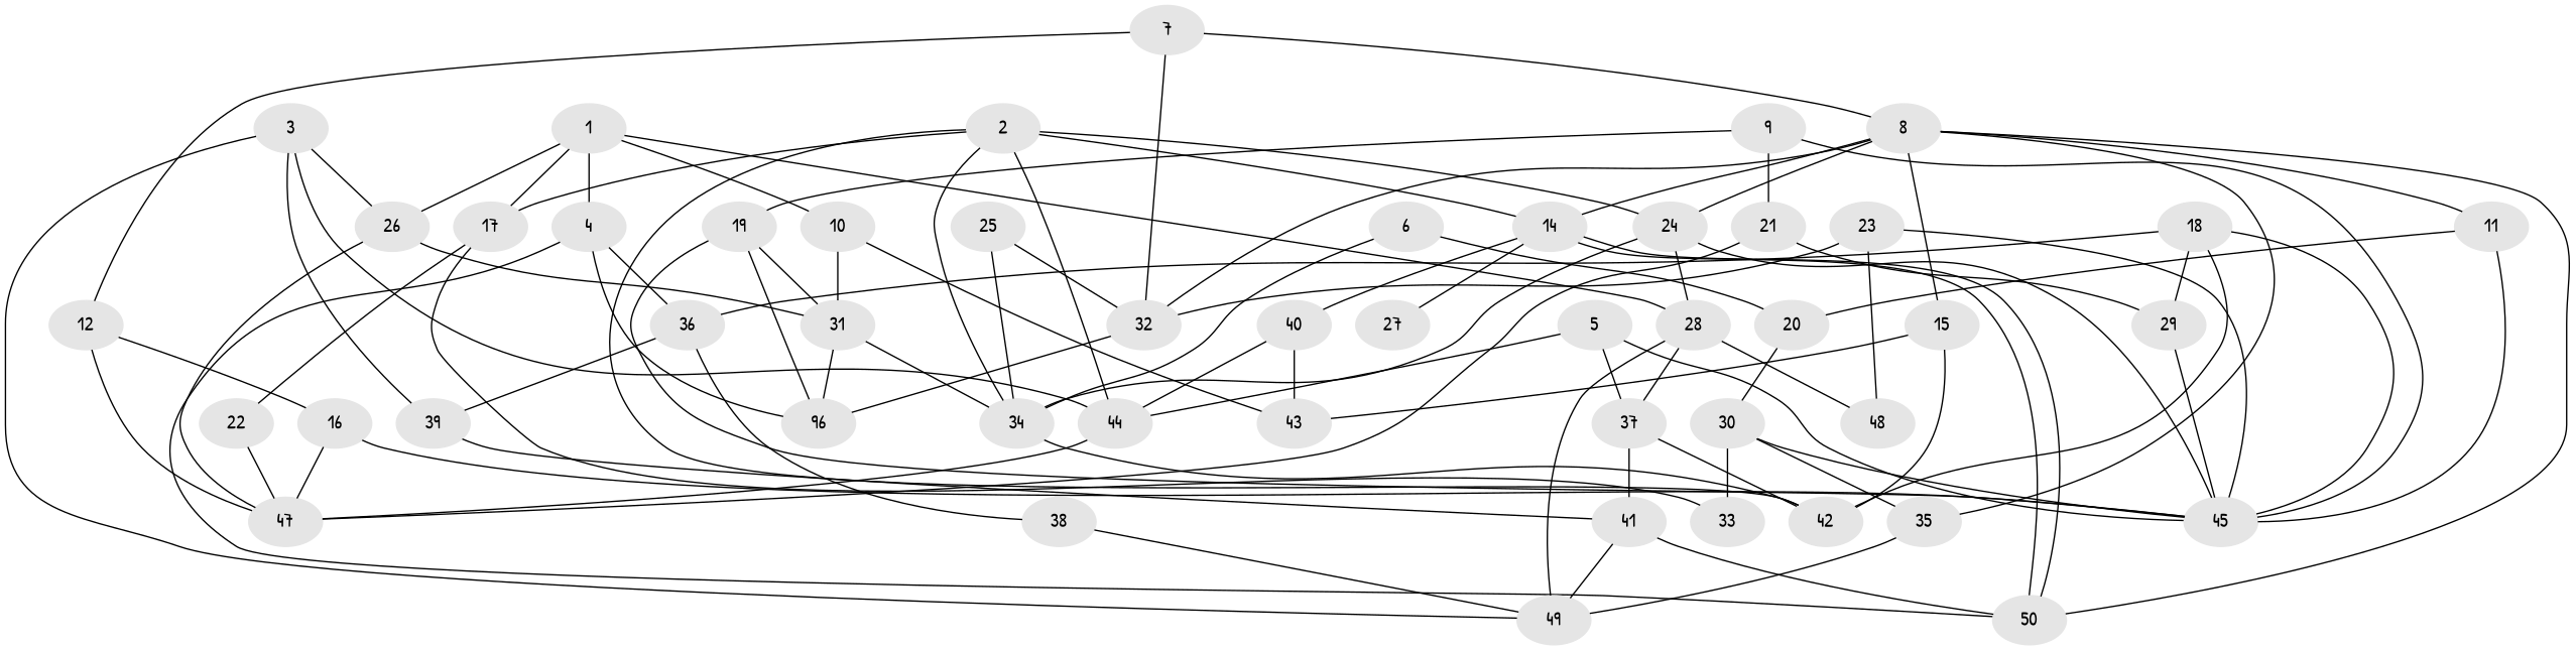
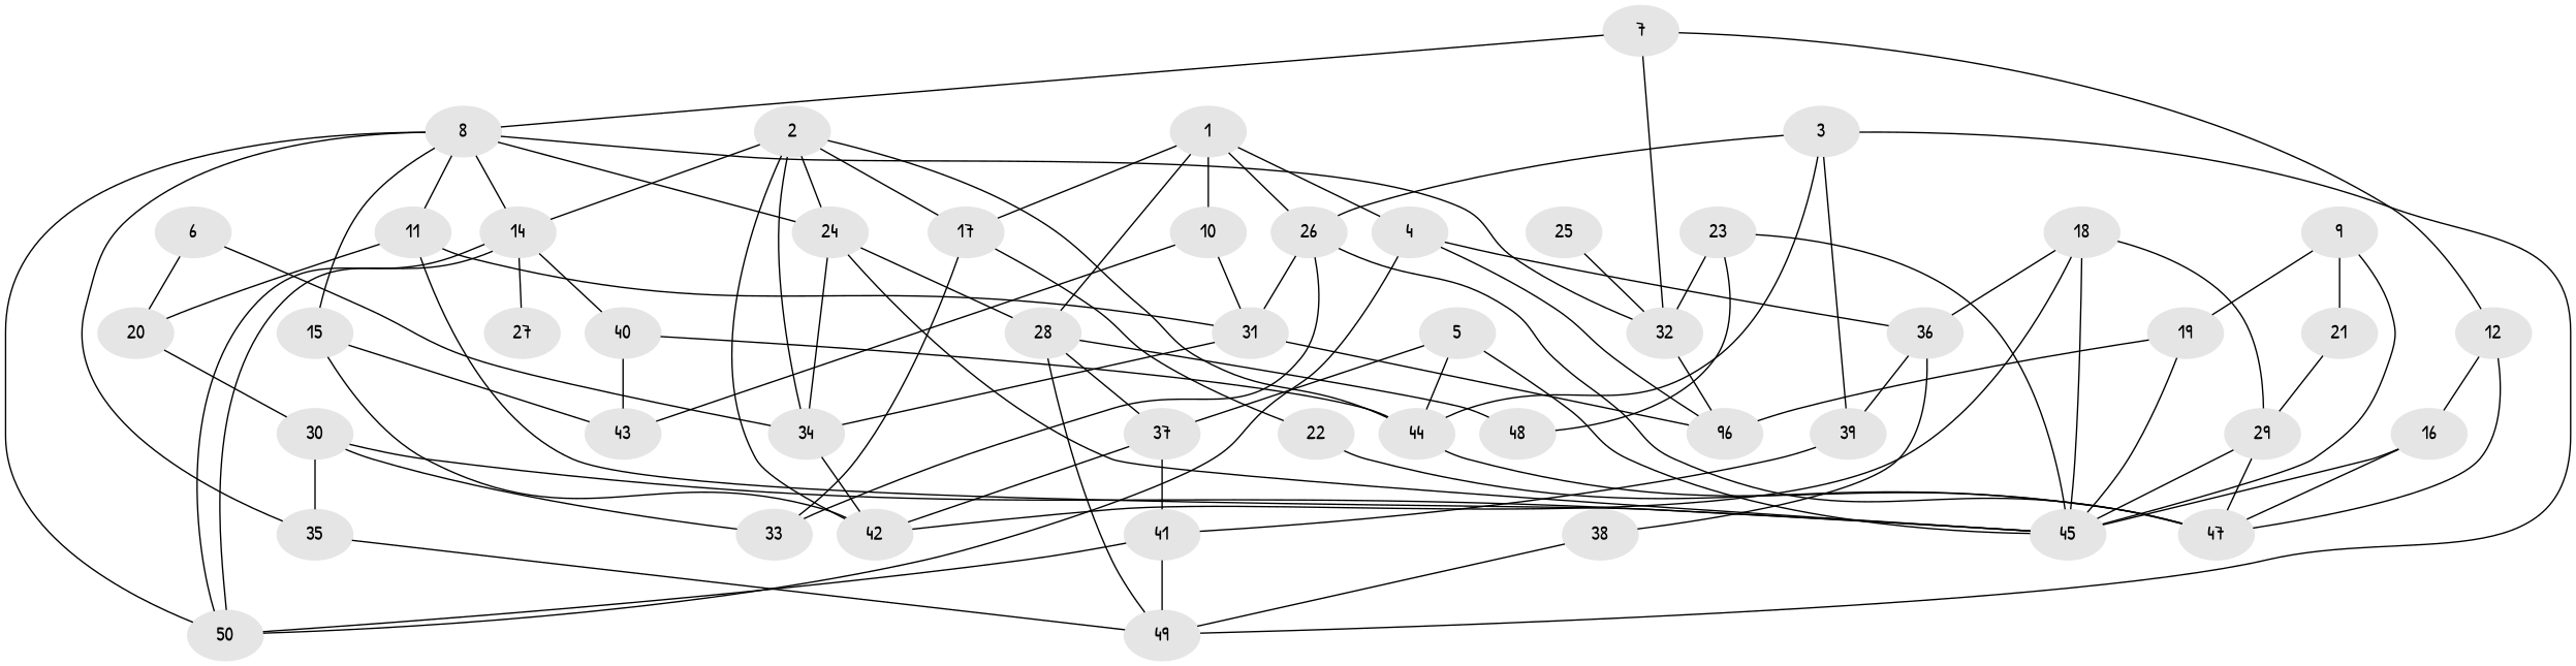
  graph {
    fontname="Patrick Hand"
    node [color=gray90 fontname="Patrick Hand" style=filled]
    edge [fontname="Patrick Hand"]
    1
    4
    10
    17
    26
    28
    36
    n8 [label=96]
    50
    31
    43
    22
    33
    47
    49
    37
    48
    2
    14
    24
    34
    42
    44
    27
    40
    45
    3
    39
    41
    38
    5
    6
    20
    30
    7
    8
    12
    32
    11
    15
    35
    16
    9
    19
    21
    29
    18
    23
    25
    1 -- 4
    1 -- 10
    1 -- 17
    1 -- 26
    1 -- 28
    4 -- 36
    4 -- n8
    4 -- 50
    10 -- 31
    10 -- 43
    17 -- 22
    17 -- 33
    26 -- 31
+   26 -- 33
    26 -- 47
    28 -- 49
    28 -- 37
    28 -- 48
    36 -- 39
    36 -- 38
    31 -- n8
    31 -- 34
    22 -- 47
    37 -- 42
    37 -- 41
    2 -- 17
    2 -- 14
    2 -- 24
    2 -- 34
    2 -- 42
    2 -- 44
    14 -- 50
    14 -- 50
    14 -- 27
    14 -- 40
    24 -- 28
    24 -- 34
    24 -- 45
    34 -- 42
    44 -- 47
    40 -- 43
    40 -- 44
    3 -- 26
    3 -- 49
    3 -- 44
    3 -- 39
    39 -- 41
    41 -- 50
    41 -- 49
    38 -- 49
    5 -- 37
    5 -- 44
    5 -- 45
    6 -- 34
    6 -- 20
    20 -- 30
    30 -- 33
    30 -- 45
    30 -- 35
    7 -- 8
    7 -- 12
    7 -- 32
    8 -- 50
    8 -- 14
    8 -- 24
    8 -- 32
    8 -- 11
    8 -- 15
    8 -- 35
    12 -- 47
    12 -- 16
    32 -- n8
    11 -- 45
    11 -- 20
    15 -- 43
    15 -- 42
    35 -- 49
    16 -- 47
    16 -- 45
    9 -- 45
    9 -- 19
    9 -- 21
    19 -- n8
-   19 -- 31
+   11 -- 31
    19 -- 45
    21 -- 29
-   21 -- 47
+   29 -- 47
    29 -- 45
    18 -- 36
    18 -- 42
    18 -- 45
    18 -- 29
    23 -- 48
    23 -- 45
    23 -- 32
-   25 -- 34
    25 -- 32
  }
